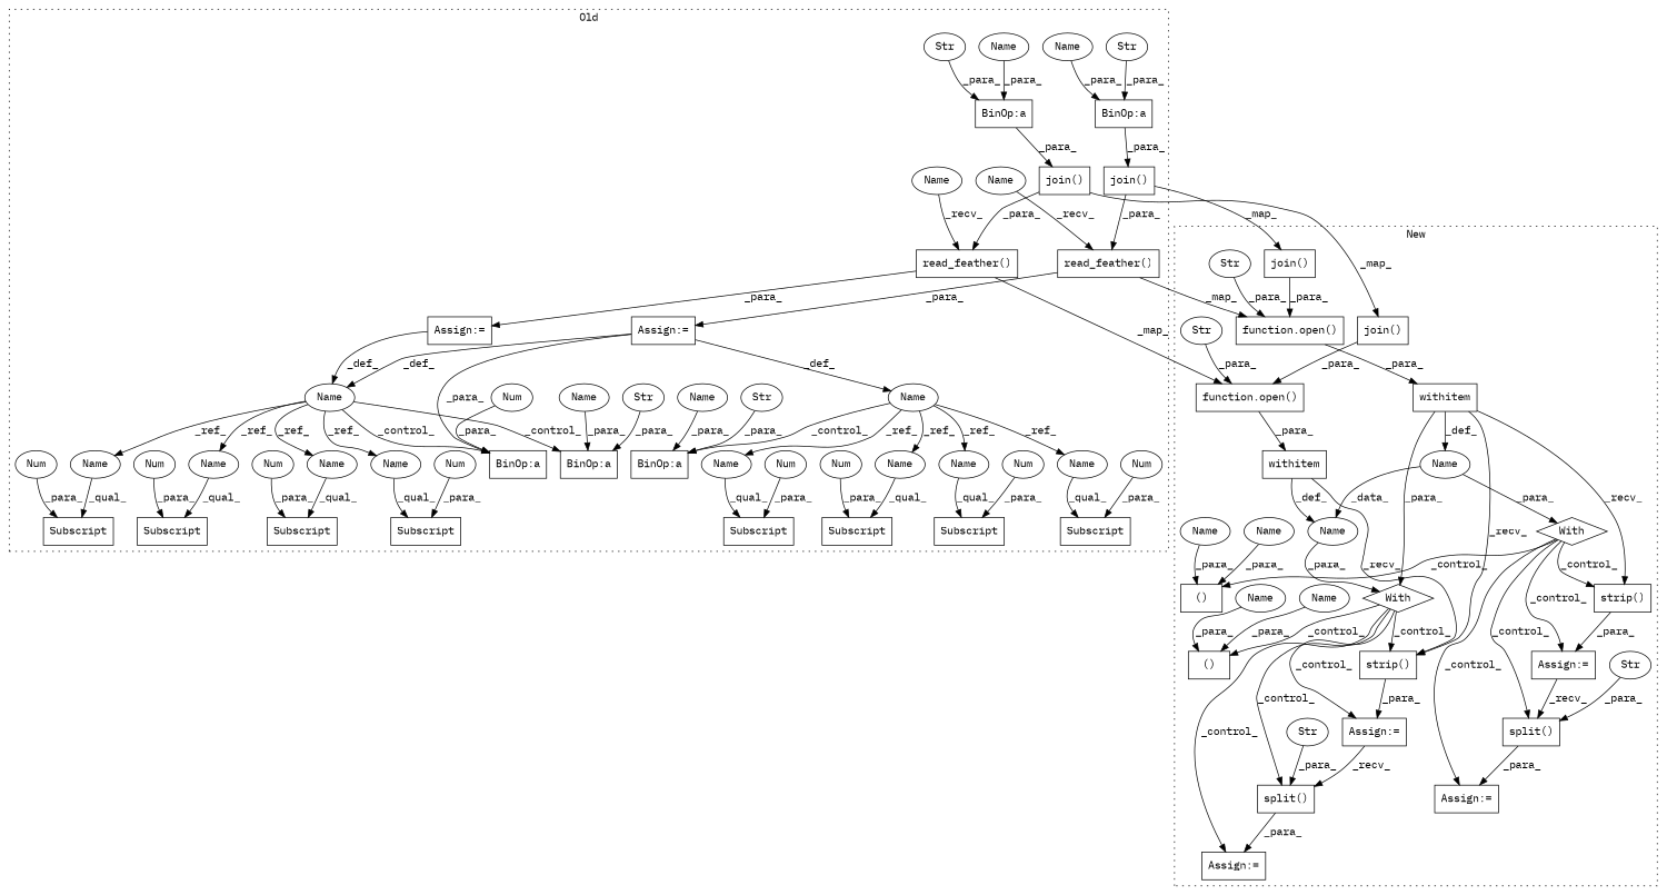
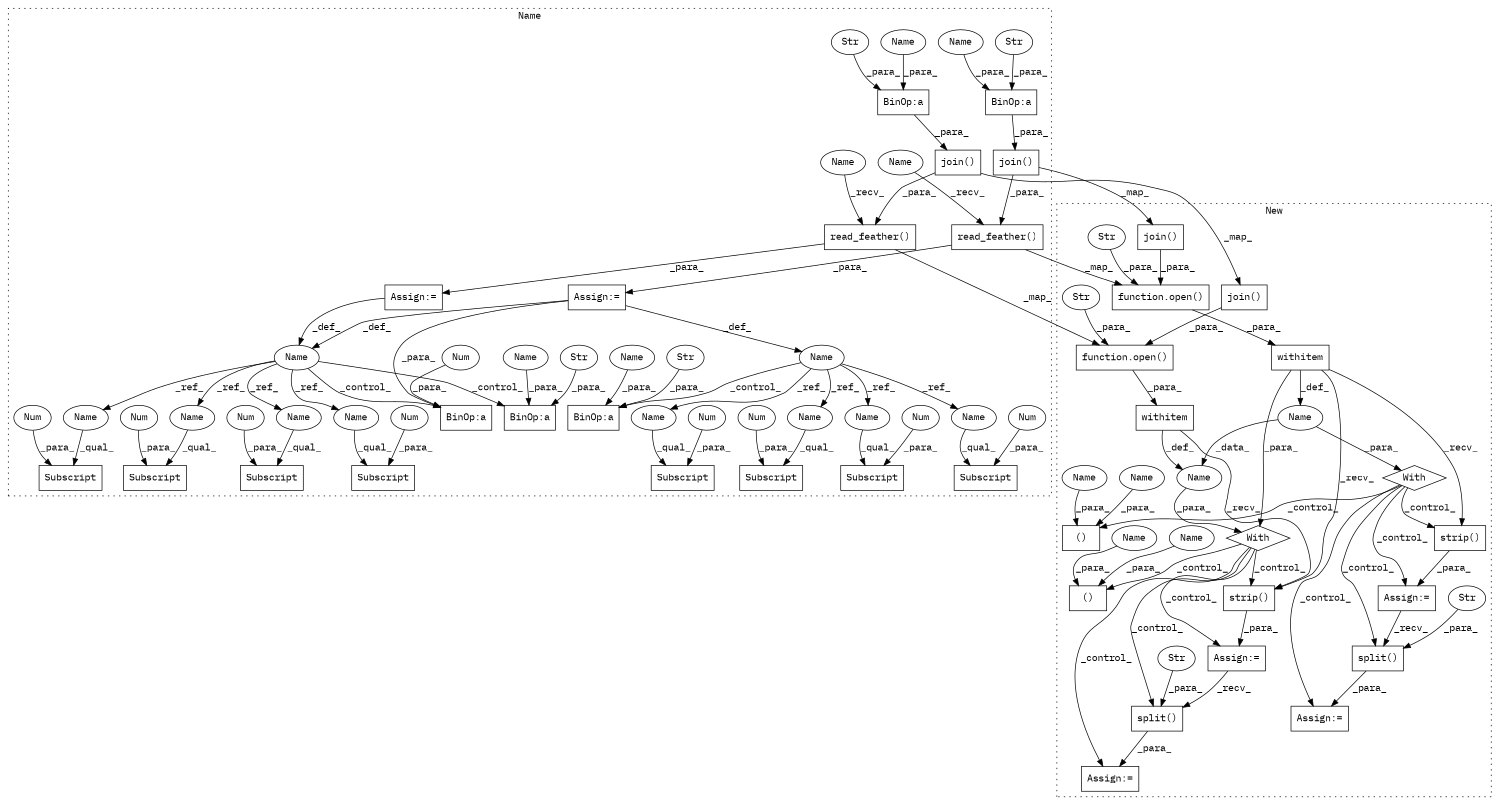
  digraph {
    fontname="IBM Plex Mono"
    node [a=87 l=3 s=9106 shape=ellipse fontname="IBM Plex Mono"]
    edge [fontname="IBM Plex Mono"]
    n1 [a=75 l="16,1" label="read_feather()" s="8804,8886" shape=box]
    n2 [a=75 l="13,1" label="join()" s="8820,8885" shape=box]
    n3 [a=82 label="BinOp:a" s=9530 shape=box]
    n4 [a=75 l="13,1" label="join()" s="9290,9354" shape=box]
    n5 [a=66 l=20 label=Str s=9510]
    n6 [a=75 l="16,1" label="read_feather()" s="9274,9355" shape=box]
    n7 [a=82 label="BinOp:a" s=8854 shape=box]
    n8 [a=66 l=11 label=Str s=8843]
    n9 [a=82 label="BinOp:a" s=9646 shape=box]
    n10 [a=82 label="BinOp:a" s=9103 shape=box]
    n11 [a=66 l=20 label=Str s=9083]
    n12 [a=76 l=1 label=Num s=9649]
    n13 [label=Name s=9370]
    n14 [a=82 label="BinOp:a" s=9324 shape=box]
    n15 [a=66 l=11 label=Str s=9313]
    n16 [a=63 l="6,0" label=Subscript s="9255,0" shape=box]
    n17 [a=76 l=1 label=Num s=9259]
    n18 [a=63 l="6,0" label=Subscript s="9145,0" shape=box]
    n19 [a=76 l=1 label=Num s=9149]
    n20 [a=63 l="6,0" label=Subscript s="9547,0" shape=box]
    n21 [a=76 l=1 label=Num s=9551]
    n22 [a=63 l="6,0" label=Subscript s="8999,0" shape=box]
    n23 [a=76 l=1 label=Num s=9003]
    n24 [a=63 l="6,0" label=Subscript s="9121,0" shape=box]
    n25 [a=76 l=1 label=Num s=9125]
    n26 [a=63 l="6,0" label=Subscript s="9426,0" shape=box]
    n27 [a=76 l=1 label=Num s=9430]
    n28 [a=63 l="6,0" label=Subscript s="9685,0" shape=box]
    n29 [a=76 l=1 label=Num s=9689]
    n30 [a=63 l="6,0" label=Subscript s="9622,0" shape=box]
    n31 [a=76 l=1 label=Num s=9626]
    n32 [label=Name s=8966]
    n33 [a=68 label="Assign:=" s=8801 shape=box]
    n34 [a=68 label="Assign:=" s=9271 shape=box]
    n35 [label=Name s=9121]
    n36 [label=Name s=9255]
    n37 [label=Name s=9145]
    n38 [label=Name s=8999]
    n39 [l=2 label=Name s=9274]
    n40 [l=2 label=Name s=8804]
    n41 [label=Name s=9426]
    n42 [label=Name s=9622]
    n43 [label=Name s=9685]
    n44 [label=Name s=9547]
    n45 [l=4 label=Name]
    n46 [l=4 label=Name s=9533]
    n47 [l=4 label=Name s=8857]
    n48 [l=4 label=Name s=9327]
    n49 [a=75 l="5,1" label="function.open()" s="8491,8541" shape=box]
    n50 [a=75 l="13,1" label="join()" s="8496,8535" shape=box]
    n51 [a=54 l=7 label="()" shape=box]
    n52 [a=75 l="13,1" label="join()" s="8969,9007" shape=box]
    n53 [a=54 l=7 label="()" s=8634 shape=box]
    n54 [a=66 label=Str s=8538]
    n55 [l=1 label=Name s=8546]
    n56 [a=68 l=10 label="Assign:=" s=8634 shape=box]
    n57 [l=1 label=Name s=9018]
    n58 [a=68 l=10 label="Assign:=" shape=box]
    n59 [a=75 l="5,1" label="function.open()" s="8964,9013" shape=box]
    n60 [a=66 label=Str s=9010]
    n61 [a=75 l=12 label="strip()" s=9077 shape=box]
    n62 [a=75 l=12 label="strip()" s=8605 shape=box]
    n63 [a=39 l="5,61" label=With s="8959,8968" shape=diamond]
    n64 [a=49 l=4 label=withitem s=8491 shape=box]
    n65 [a=39 l="5,62" label=With s="8486,8495" shape=diamond]
    n66 [a=49 l=4 label=withitem s=8964 shape=box]
    n67 [a=75 l="13,1" label="split()" s="8644,8660" shape=box]
    n68 [a=66 label=Str s=8657]
    n69 [a=68 label="Assign:=" s=9074 shape=box]
    n70 [a=75 l="13,1" label="split()" s="9116,9132" shape=box]
    n71 [a=66 label=Str s=9129]
    n72 [a=68 label="Assign:=" s=8602 shape=box]
    n73 [l=4 label=Name s=8630]
    n74 [l=4 label=Name s=9102]
    n75 [l=5 label=Name s=9108]
    n76 [l=5 label=Name s=8636]
    subgraph cluster_1 {
-     label=Old
+     label=Name
      style=dotted
      n1
      n2
      n3
      n4
      n5
      n6
      n7
      n8
      n9
      n10
      n11
      n12
      n13
      n14
      n15
      n16
      n17
      n18
      n19
      n20
      n21
      n22
      n23
      n24
      n25
      n26
      n27
      n28
      n29
      n30
      n31
      n32
      n33
      n34
      n35
      n36
      n37
      n38
      n39
      n40
      n41
      n42
      n43
      n44
      n45
      n46
      n47
      n48
    }
    subgraph cluster_2 {
      label=New
      style=dotted
      n49
      n50
      n51
      n52
      n53
      n54
      n55
      n56
      n57
      n58
      n59
      n60
      n61
      n62
      n63
      n64
      n65
      n66
      n67
      n68
      n69
      n70
      n71
      n72
      n73
      n74
      n75
      n76
    }
    n1 -> n33 [label=_para_]
    n1 -> n49 [label=_map_]
    n2 -> n1 [label=_para_]
    n2 -> n50 [label=_map_]
    n4 -> n6 [label=_para_]
    n4 -> n52 [label=_map_]
    n5 -> n3 [label=_para_]
    n6 -> n34 [label=_para_]
    n6 -> n59 [label=_map_]
    n7 -> n2 [label=_para_]
    n8 -> n7 [label=_para_]
    n11 -> n10 [label=_para_]
    n12 -> n9 [label=_para_]
    n13 -> n3 [label=_control_]
    n13 -> n9 [label=_control_]
    n13 -> n41 [label=_ref_]
    n13 -> n42 [label=_ref_]
    n13 -> n43 [label=_ref_]
    n13 -> n44 [label=_ref_]
    n14 -> n4 [label=_para_]
    n15 -> n14 [label=_para_]
    n17 -> n16 [label=_para_]
    n19 -> n18 [label=_para_]
    n21 -> n20 [label=_para_]
    n23 -> n22 [label=_para_]
    n25 -> n24 [label=_para_]
    n27 -> n26 [label=_para_]
    n29 -> n28 [label=_para_]
    n31 -> n30 [label=_para_]
    n32 -> n10 [label=_control_]
    n32 -> n35 [label=_ref_]
    n32 -> n36 [label=_ref_]
    n32 -> n37 [label=_ref_]
    n32 -> n38 [label=_ref_]
    n33 -> n9 [label=_para_]
    n33 -> n13 [label=_def_]
    n33 -> n32 [label=_def_]
    n34 -> n13 [label=_def_]
    n35 -> n24 [label=_qual_]
    n36 -> n16 [label=_qual_]
    n37 -> n18 [label=_qual_]
    n38 -> n22 [label=_qual_]
    n39 -> n6 [label=_recv_]
    n40 -> n1 [label=_recv_]
    n41 -> n26 [label=_qual_]
    n42 -> n30 [label=_qual_]
    n43 -> n28 [label=_qual_]
    n44 -> n20 [label=_qual_]
    n45 -> n10 [label=_para_]
    n46 -> n3 [label=_para_]
    n47 -> n7 [label=_para_]
    n48 -> n14 [label=_para_]
    n49 -> n64 [label=_para_]
    n50 -> n49 [label=_para_]
    n52 -> n59 [label=_para_]
    n54 -> n49 [label=_para_]
    n55 -> n57 [label=_data_]
    n55 -> n65 [label=_para_]
    n57 -> n63 [label=_para_]
    n59 -> n66 [label=_para_]
    n60 -> n59 [label=_para_]
    n61 -> n69 [label=_para_]
    n62 -> n72 [label=_para_]
    n63 -> n51 [label=_control_]
    n63 -> n58 [label=_control_]
    n63 -> n61 [label=_control_]
    n63 -> n69 [label=_control_]
    n63 -> n70 [label=_control_]
    n64 -> n55 [label=_def_]
    n64 -> n61 [label=_recv_]
    n64 -> n62 [label=_recv_]
    n64 -> n63 [label=_para_]
    n65 -> n53 [label=_control_]
    n65 -> n56 [label=_control_]
    n65 -> n62 [label=_control_]
    n65 -> n67 [label=_control_]
    n65 -> n72 [label=_control_]
    n66 -> n57 [label=_def_]
    n66 -> n61 [label=_recv_]
    n67 -> n56 [label=_para_]
    n68 -> n67 [label=_para_]
    n69 -> n70 [label=_recv_]
    n70 -> n58 [label=_para_]
    n71 -> n70 [label=_para_]
    n72 -> n67 [label=_recv_]
    n73 -> n53 [label=_para_]
    n74 -> n51 [label=_para_]
    n75 -> n51 [label=_para_]
    n76 -> n53 [label=_para_]
  }
